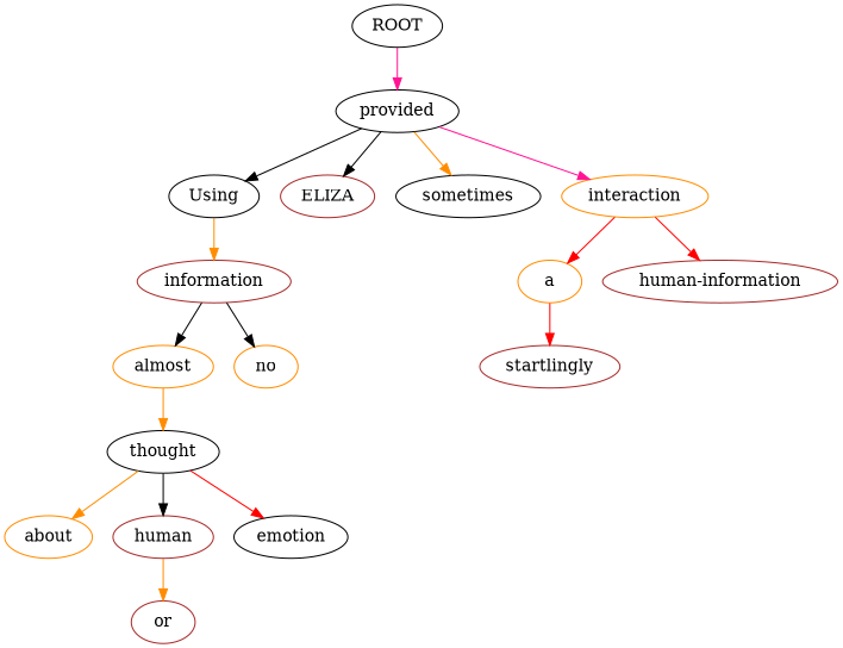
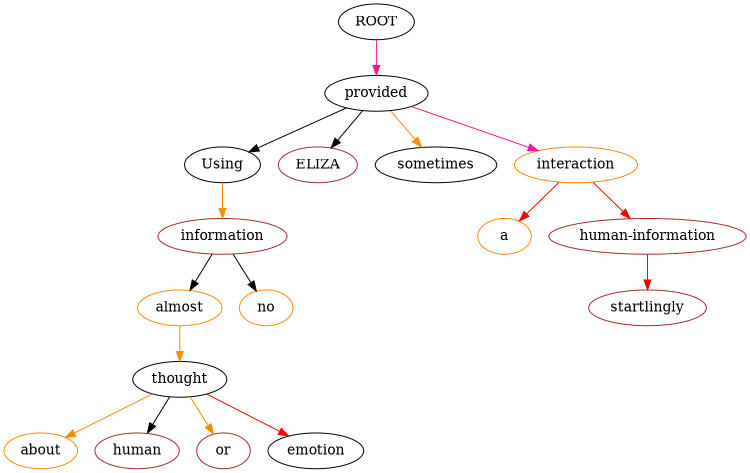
  digraph {
    node [color=black]
    edge [color=black]
    n1 [label=ROOT]
    n2 [label=provided]
    n3 [label=Using]
    n4 [color=brown label=ELIZA]
    n5 [label=sometimes]
    n6 [color=darkorange label=interaction]
    n7 [color=brown label=information]
    n8 [color=darkorange label=almost]
    n9 [color=darkorange label=no]
    n10 [label=thought]
    n11 [color=darkorange label=about]
    n12 [color=brown label=human]
    n13 [color=brown label=or]
    n14 [label=emotion]
    n15 [color=darkorange label=a]
    n16 [color=brown label="human-information"]
    n17 [color=brown label=startlingly]
    n1 -> n2 [color=deeppink]
    n2 -> n3
    n2 -> n4
    n2 -> n5 [color=darkorange]
    n2 -> n6 [color=deeppink]
    n3 -> n7 [color=darkorange]
    n6 -> n15 [color=red]
    n6 -> n16 [color=red]
    n7 -> n8
    n7 -> n9
    n8 -> n10 [color=darkorange]
    n10 -> n11 [color=darkorange]
    n10 -> n12
-   n12 -> n13 [color=darkorange]
+   n10 -> n13 [color=darkorange]
    n10 -> n14 [color=red]
-   n15 -> n17 [color=red]
+   n16 -> n17 [color=red]
  }
